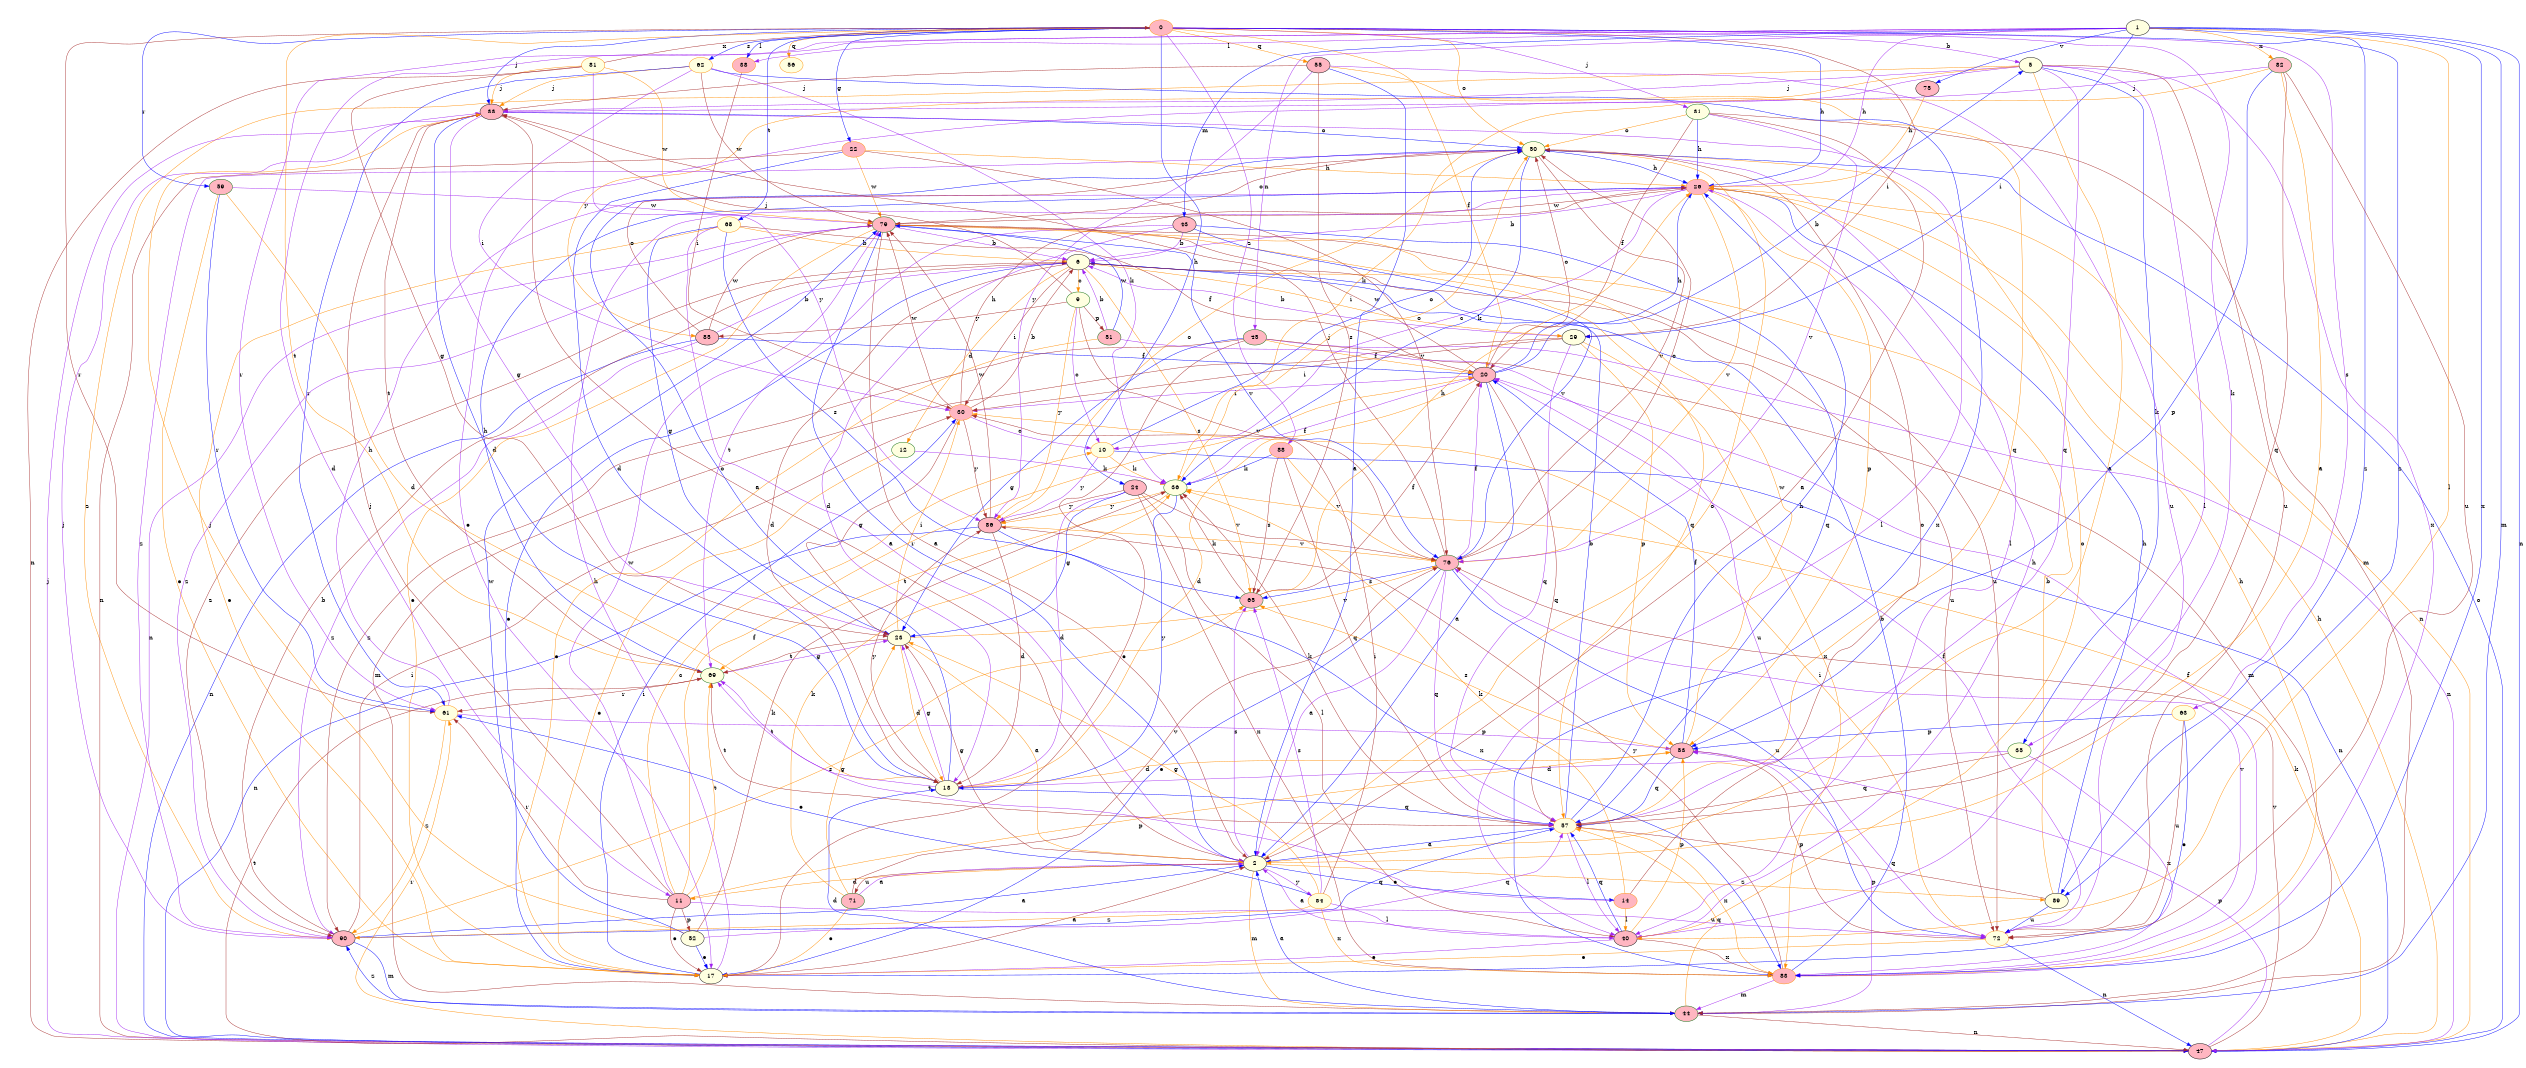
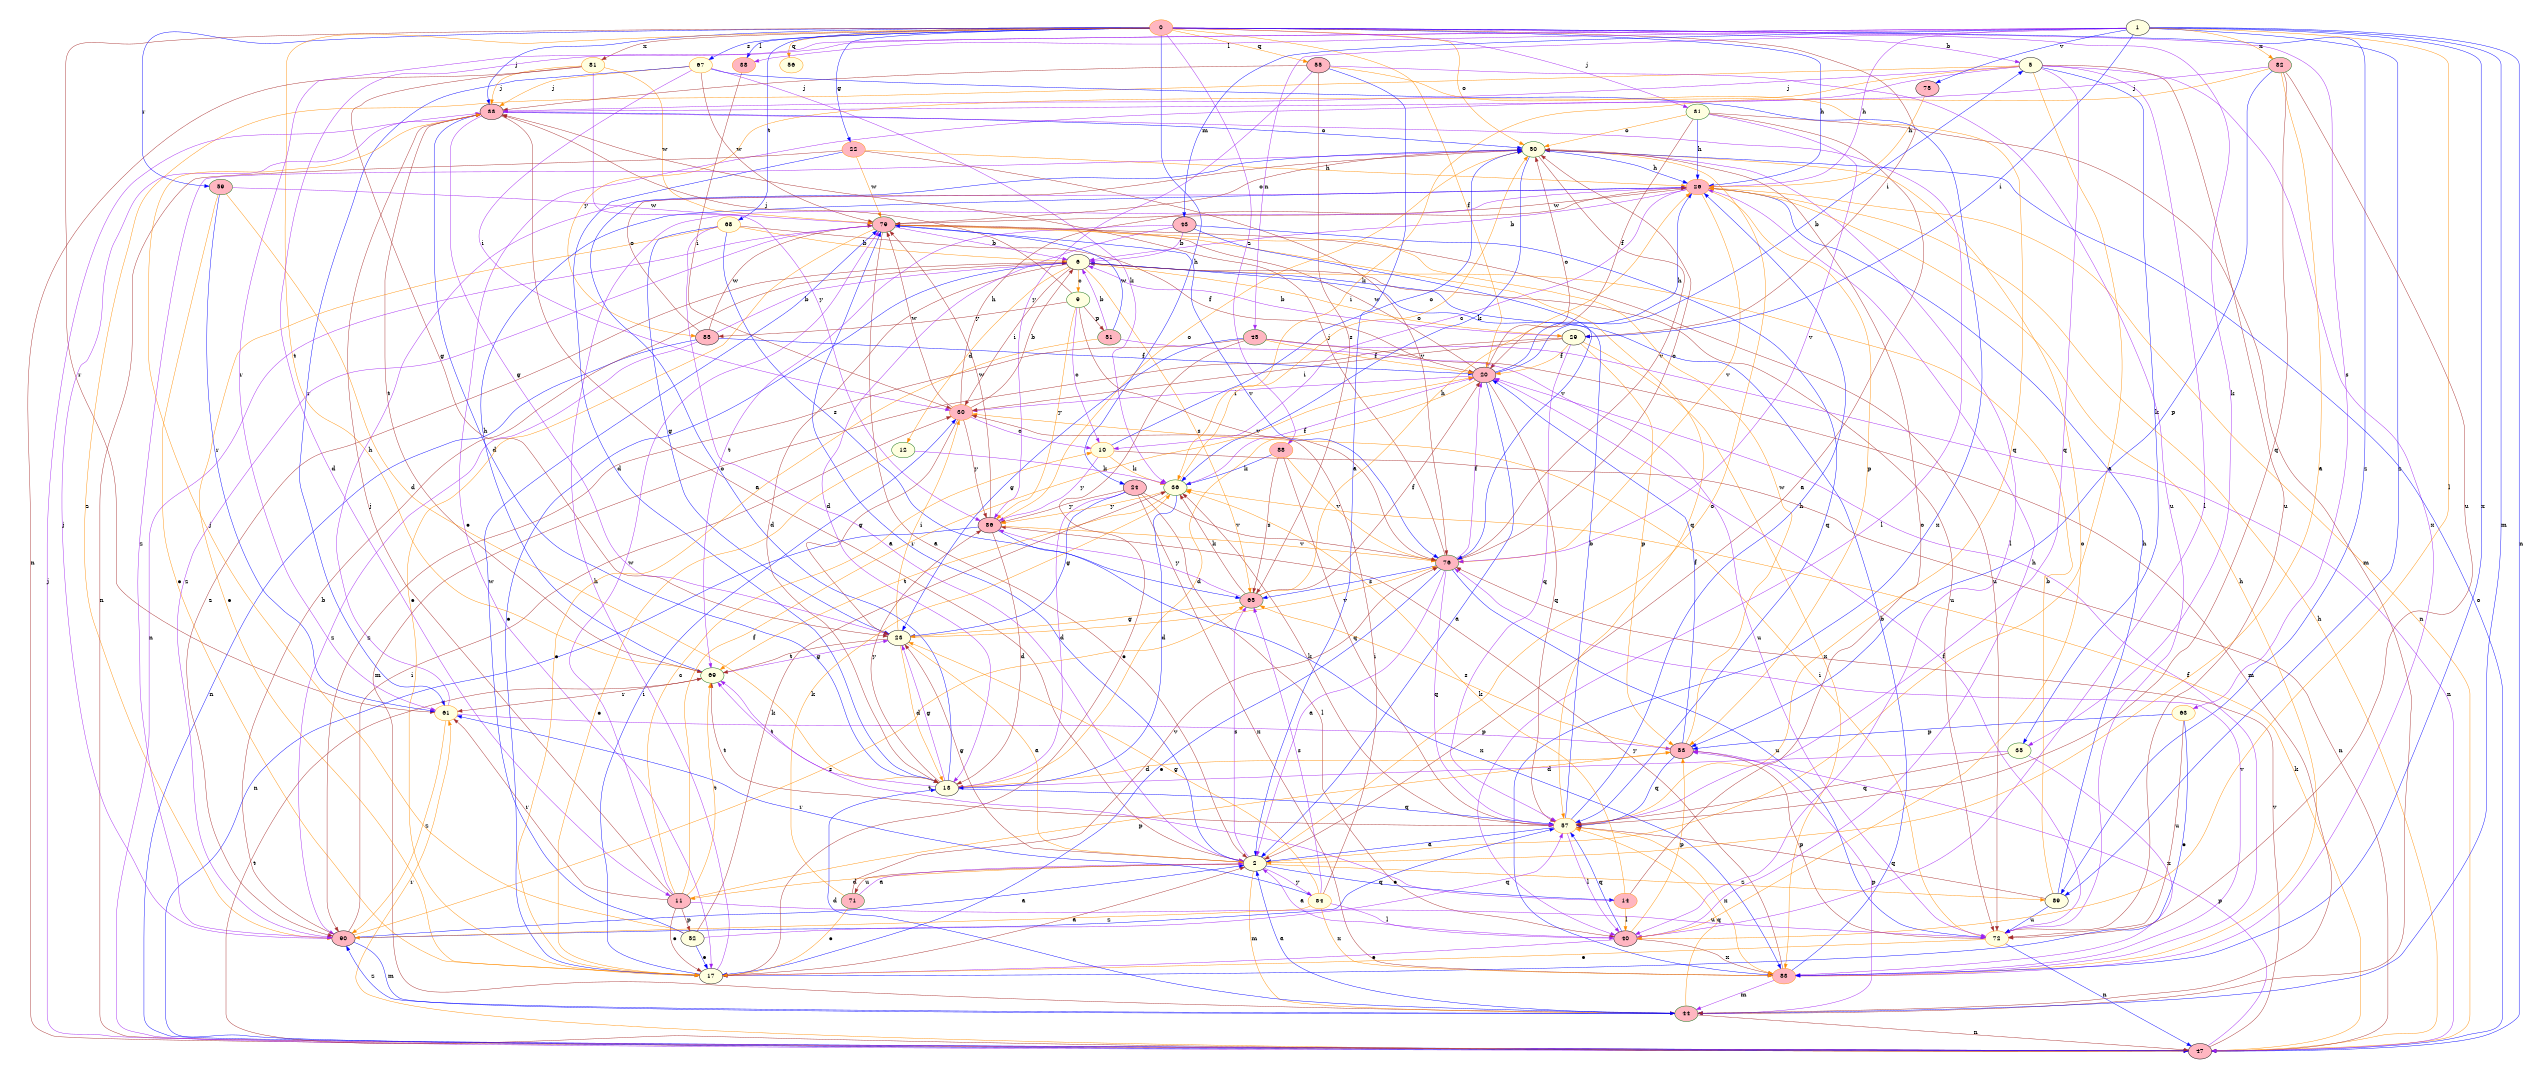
  strict digraph {
    node [color=black fillcolor=lightpink style=filled]
    edge [color=brown]
    0 [color=darkorange]
    5 [fillcolor=lightyellow]
    20
    22 [color=darkorange]
    24
    26 [color=darkorange]
    29 [fillcolor=lightyellow]
    31 [color=darkgreen fillcolor=lightyellow]
    33
    35 [color=darkgreen fillcolor=lightyellow]
    38 [color=darkorange]
    50 [color=darkgreen fillcolor=lightyellow]
    55
    56 [color=darkorange fillcolor=lightyellow]
    59 [color=darkgreen]
    61 [color=darkorange fillcolor=lightyellow]
-   62 [color=darkorange fillcolor=lightyellow]
+   62 [color=darkorange fillcolor=lightyellow label=67]
    63 [color=darkorange fillcolor=lightyellow]
    68 [color=darkorange fillcolor=lightyellow]
    69 [color=darkgreen fillcolor=lightyellow]
    81 [color=darkorange fillcolor=lightyellow]
    88 [color=darkorange]
    89 [fillcolor=lightyellow]
    40
    83 [color=darkorange]
    2 [fillcolor=lightyellow]
    17 [fillcolor=lightyellow]
    57 [color=darkorange fillcolor=lightyellow]
    72 [color=darkorange fillcolor=lightyellow]
    85
    90
    79 [color=darkgreen]
    13 [fillcolor=lightyellow]
    30 [color=darkorange]
    47
    76 [color=darkgreen]
    23 [fillcolor=lightyellow]
    86
    6 [fillcolor=lightyellow]
    10 [color=darkorange fillcolor=lightyellow]
    53
    44 [color=darkgreen]
    36 [color=darkgreen fillcolor=lightyellow]
    65 [color=darkgreen]
    1 [fillcolor=lightyellow]
    11
    43
    45 [color=darkgreen]
    75
    82 [color=darkgreen]
    52 [fillcolor=lightyellow]
    14 [color=darkorange]
    71 [color=darkgreen]
    84 [color=darkorange fillcolor=lightyellow]
    9 [color=darkgreen fillcolor=lightyellow]
    12 [color=darkgreen fillcolor=lightyellow]
    51 [color=darkgreen]
    0 -> 5 [color=purple label=b]
    0 -> 20 [color=darkorange label=f]
    0 -> 22 [color=blue label=g]
    0 -> 24 [color=blue label=h]
    0 -> 26 [color=blue label=h]
    0 -> 29 [label=i]
    0 -> 31 [color=purple label=j]
    0 -> 33 [color=blue label=j]
    0 -> 35 [color=purple label=k]
    0 -> 38 [color=blue label=l]
    0 -> 50 [color=darkorange label=o]
    0 -> 55 [color=darkorange label=q]
    0 -> 56 [color=darkorange label=q]
    0 -> 59 [color=blue label=r]
    0 -> 61 [label=r]
    0 -> 62 [color=blue label=s]
    0 -> 63 [color=purple label=s]
    0 -> 68 [color=blue label=t]
    0 -> 69 [color=darkorange label=t]
-   81 -> 0 [label=x]
+   0 -> 81 [label=x]
    0 -> 88 [color=purple label=z]
    0 -> 89 [color=blue label=z]
    5 -> 33 [color=purple label=j]
    5 -> 35 [color=blue label=k]
    5 -> 40 [color=purple label=l]
    5 -> 83 [color=purple label=x]
    5 -> 2 [color=darkorange label=a]
    5 -> 17 [color=purple label=e]
    5 -> 57 [color=purple label=q]
    5 -> 72 [label=u]
    5 -> 85 [color=darkorange label=y]
    5 -> 90 [color=darkorange label=z]
    20 -> 5 [color=blue label=b]
    20 -> 26 [color=blue label=h]
    20 -> 50 [label=o]
    20 -> 2 [color=blue label=a]
    20 -> 57 [label=q]
    20 -> 79 [label=w]
    20 -> 13 [color=darkorange label=d]
    20 -> 30 [color=purple label=i]
    22 -> 26 [color=darkorange label=h]
    22 -> 79 [color=darkorange label=w]
    22 -> 13 [color=blue label=d]
    22 -> 47 [label=n]
    22 -> 76 [label=v]
    24 -> 40 [label=l]
    24 -> 83 [label=x]
    24 -> 13 [color=purple label=d]
    24 -> 76 [label=v]
    24 -> 23 [color=blue label=g]
    24 -> 86 [label=y]
    26 -> 79 [label=w]
    26 -> 47 [color=darkorange label=n]
    26 -> 76 [color=darkorange label=v]
    26 -> 6 [color=purple label=b]
    26 -> 10 [color=purple label=c]
    26 -> 53 [color=darkorange label=p]
+   29 -> 20 [color=darkorange label=f]
    29 -> 83 [color=darkorange label=x]
    29 -> 57 [color=purple label=q]
    29 -> 30 [label=i]
    29 -> 6 [color=purple label=b]
    29 -> 53 [color=darkorange label=p]
    29 -> 44 [label=m]
    31 -> 20 [label=f]
    31 -> 26 [color=blue label=h]
    31 -> 50 [color=darkorange label=o]
    31 -> 2 [label=a]
    31 -> 76 [color=purple label=v]
    31 -> 44 [label=m]
    33 -> 50 [color=blue label=o]
    33 -> 69 [label=t]
    33 -> 40 [color=purple label=l]
    33 -> 2 [label=a]
    33 -> 13 [color=blue label=d]
    33 -> 23 [color=purple label=g]
    35 -> 83 [color=purple label=x]
    35 -> 57 [label=q]
    35 -> 13 [color=purple label=d]
    38 -> 30 [label=i]
    50 -> 26 [color=blue label=h]
    50 -> 40 [color=purple label=l]
    50 -> 90 [color=purple label=z]
    50 -> 76 [label=v]
    50 -> 36 [color=blue label=k]
    55 -> 33 [label=j]
    55 -> 2 [color=blue label=a]
    55 -> 57 [color=darkorange label=q]
    55 -> 72 [color=purple label=u]
    55 -> 86 [color=purple label=y]
    55 -> 65 [label=s]
    59 -> 61 [color=blue label=r]
    59 -> 17 [color=darkorange label=e]
    59 -> 79 [color=purple label=w]
    59 -> 13 [color=darkorange label=d]
    61 -> 26 [color=purple label=h]
    61 -> 90 [color=darkorange label=z]
    61 -> 53 [color=purple label=p]
    62 -> 33 [color=darkorange label=j]
    62 -> 61 [color=blue label=r]
    62 -> 83 [color=blue label=x]
    62 -> 79 [label=w]
    62 -> 30 [color=purple label=i]
    62 -> 36 [color=purple label=k]
    63 -> 17 [color=blue label=e]
    63 -> 72 [label=u]
    63 -> 53 [color=blue label=p]
    68 -> 20 [label=f]
    68 -> 2 [color=purple label=a]
    68 -> 17 [color=darkorange label=e]
    68 -> 23 [color=blue label=g]
    68 -> 6 [color=darkorange label=b]
    68 -> 65 [color=blue label=s]
    69 -> 26 [color=blue label=h]
    69 -> 61 [label=r]
    69 -> 23 [color=purple label=g]
    81 -> 33 [color=darkorange label=j]
    81 -> 79 [color=darkorange label=w]
    81 -> 47 [label=n]
    81 -> 23 [label=g]
    81 -> 86 [color=purple label=y]
    88 -> 57 [label=q]
    88 -> 76 [color=darkorange label=v]
    88 -> 36 [color=blue label=k]
    88 -> 65 [label=s]
    89 -> 26 [color=blue label=h]
    89 -> 57 [label=q]
    89 -> 72 [color=blue label=u]
    89 -> 6 [color=darkorange label=b]
    40 -> 26 [color=purple label=h]
    40 -> 50 [color=darkorange label=o]
    40 -> 83 [label=x]
    40 -> 2 [color=purple label=a]
    40 -> 17 [color=purple label=e]
    40 -> 57 [color=blue label=q]
    40 -> 53 [color=darkorange label=p]
    83 -> 20 [color=purple label=f]
    83 -> 26 [color=darkorange label=h]
    83 -> 76 [color=purple label=v]
    83 -> 86 [label=y]
    83 -> 6 [color=blue label=b]
    83 -> 44 [color=purple label=m]
    2 -> 50 [color=darkorange label=o]
    2 -> 89 [color=darkorange label=z]
    2 -> 79 [color=blue label=r]
    2 -> 23 [label=g]
    2 -> 44 [color=darkorange label=m]
    2 -> 65 [color=purple label=s]
    2 -> 11 [color=darkorange label=d]
    2 -> 14 [color=blue label=e]
    2 -> 71 [label=u]
    2 -> 84 [color=purple label=y]
    17 -> 26 [color=purple label=h]
    17 -> 2 [label=a]
    17 -> 30 [color=blue label=i]
    57 -> 26 [color=blue label=h]
    57 -> 69 [label=t]
    57 -> 40 [color=purple label=l]
    57 -> 83 [color=darkorange label=x]
    57 -> 2 [color=blue label=a]
    57 -> 6 [color=blue label=b]
    57 -> 36 [label=k]
    72 -> 20 [color=purple label=f]
    72 -> 17 [color=darkorange label=e]
    72 -> 30 [color=darkorange label=i]
    72 -> 47 [color=blue label=n]
    72 -> 53 [label=p]
    85 -> 20 [color=blue label=f]
    85 -> 50 [label=o]
    85 -> 90 [color=purple label=z]
    85 -> 79 [label=w]
    85 -> 47 [color=blue label=n]
    85 -> 6 [color=purple label=b]
    90 -> 33 [color=purple label=j]
    90 -> 2 [color=blue label=a]
    90 -> 57 [color=blue label=q]
    90 -> 30 [label=i]
    90 -> 6 [label=b]
    90 -> 44 [color=blue label=m]
    90 -> 65 [color=darkorange label=s]
    79 -> 50 [label=o]
    79 -> 2 [label=a]
    79 -> 17 [color=darkorange label=e]
    79 -> 57 [color=darkorange label=q]
    79 -> 72 [label=u]
    79 -> 90 [color=purple label=z]
    79 -> 47 [color=purple label=n]
    79 -> 76 [color=blue label=v]
    79 -> 6 [color=purple label=b]
    13 -> 50 [color=blue label=o]
    13 -> 69 [color=purple label=t]
    13 -> 57 [color=blue label=q]
    13 -> 23 [color=purple label=g]
    13 -> 86 [label=y]
    30 -> 26 [label=h]
    30 -> 79 [label=w]
    30 -> 23 [label=g]
    30 -> 86 [label=y]
    30 -> 6 [label=b]
    30 -> 10 [color=purple label=c]
    47 -> 26 [color=darkorange label=h]
    47 -> 33 [color=purple label=j]
    47 -> 50 [color=blue label=o]
    47 -> 61 [color=darkorange label=r]
    47 -> 69 [label=t]
    47 -> 76 [label=v]
    47 -> 53 [color=purple label=p]
    47 -> 36 [color=darkorange label=k]
    76 -> 20 [color=purple label=f]
    76 -> 33 [label=j]
    76 -> 50 [label=o]
    76 -> 2 [color=purple label=a]
    76 -> 17 [color=blue label=e]
    76 -> 57 [color=purple label=q]
    76 -> 72 [color=blue label=u]
    76 -> 65 [color=blue label=s]
    23 -> 69 [label=t]
    23 -> 2 [color=darkorange label=a]
    23 -> 13 [color=darkorange label=d]
    23 -> 30 [color=darkorange label=i]
    23 -> 76 [color=darkorange label=v]
    86 -> 50 [color=darkorange label=o]
    86 -> 83 [color=blue label=x]
    86 -> 79 [label=w]
    86 -> 13 [label=d]
    86 -> 47 [color=blue label=n]
    86 -> 76 [color=darkorange label=v]
    6 -> 29 [color=darkorange label=i]
    6 -> 17 [color=blue label=e]
    6 -> 72 [label=u]
    6 -> 90 [label=z]
    6 -> 13 [label=d]
    6 -> 30 [label=i]
    6 -> 65 [color=darkorange label=s]
    6 -> 9 [color=darkorange label=c]
    6 -> 12 [color=darkorange label=d]
    10 -> 50 [color=blue label=o]
-   10 -> 47 [color=blue label=n]
+   10 -> 47 [label=n]
    10 -> 86 [color=purple label=y]
    10 -> 36 [color=darkorange label=k]
    53 -> 20 [color=blue label=f]
    53 -> 57 [color=blue label=q]
    53 -> 79 [color=darkorange label=w]
    53 -> 13 [color=darkorange label=d]
    53 -> 65 [color=darkorange label=s]
    44 -> 2 [color=blue label=a]
    44 -> 57 [color=darkorange label=q]
    44 -> 90 [color=blue label=z]
    44 -> 13 [color=blue label=d]
    44 -> 47 [label=n]
    44 -> 53 [color=purple label=p]
    36 -> 20 [color=purple label=f]
    36 -> 50 [color=darkorange label=o]
    36 -> 69 [color=darkorange label=t]
-   36 -> 13 [color=blue label=y]
+   36 -> 13 [color=blue label=d]
    36 -> 86 [color=darkorange label=y]
    65 -> 20 [label=f]
    65 -> 26 [color=darkorange label=h]
+   65 -> 86 [color=purple label=y]
    65 -> 36 [label=k]
    1 -> 26 [color=purple label=h]
    1 -> 29 [color=blue label=i]
    1 -> 38 [color=purple label=l]
    1 -> 61 [color=purple label=r]
    1 -> 89 [color=blue label=z]
    1 -> 40 [color=darkorange label=l]
    1 -> 83 [color=blue label=x]
    1 -> 47 [color=blue label=n]
    1 -> 44 [color=blue label=m]
    1 -> 11 [color=purple label=d]
    1 -> 43 [color=blue label=m]
    1 -> 45 [color=purple label=n]
    1 -> 75 [color=blue label=v]
    1 -> 82 [color=darkorange label=x]
    11 -> 20 [color=darkorange label=f]
    11 -> 33 [label=j]
    11 -> 61 [label=r]
    11 -> 69 [color=darkorange label=t]
    11 -> 17 [label=e]
    11 -> 72 [color=purple label=u]
    11 -> 79 [color=purple label=w]
    11 -> 10 [color=darkorange label=c]
    11 -> 53 [color=darkorange label=p]
    11 -> 52 [label=p]
    43 -> 69 [color=purple label=t]
    43 -> 57 [color=blue label=q]
    43 -> 13 [color=purple label=d]
    43 -> 76 [color=blue label=v]
    43 -> 6 [color=purple label=b]
    45 -> 20 [color=darkorange label=f]
    45 -> 17 [label=e]
    45 -> 90 [label=z]
    45 -> 47 [color=purple label=n]
    45 -> 23 [color=blue label=g]
    45 -> 44 [label=m]
    75 -> 26 [color=darkorange label=h]
    82 -> 33 [color=purple label=j]
    82 -> 2 [color=darkorange label=a]
    82 -> 57 [label=q]
    82 -> 72 [label=u]
    82 -> 53 [color=blue label=p]
    82 -> 36 [color=darkorange label=k]
    52 -> 33 [color=darkorange label=j]
    52 -> 17 [color=blue label=e]
    52 -> 57 [color=purple label=q]
    52 -> 79 [color=blue label=w]
    52 -> 36 [label=k]
    14 -> 50 [label=o]
    14 -> 69 [color=purple label=t]
    14 -> 40 [color=darkorange label=l]
    14 -> 36 [color=darkorange label=k]
    71 -> 2 [color=purple label=a]
    71 -> 17 [color=darkorange label=e]
    71 -> 76 [label=v]
-   71 -> 23 [color=darkorange label=g]
+   65 -> 23 [color=darkorange label=g]
    71 -> 36 [color=darkorange label=k]
-   84 -> 61 [color=blue label=e]
+   84 -> 61 [color=blue label=r]
    84 -> 40 [color=purple label=l]
    84 -> 83 [color=darkorange label=x]
    84 -> 90 [color=darkorange label=z]
    84 -> 30 [label=i]
    84 -> 23 [color=darkorange label=g]
    84 -> 65 [color=purple label=s]
    9 -> 33 [label=j]
    9 -> 85 [label=y]
    9 -> 76 [label=v]
    9 -> 86 [color=darkorange label=y]
    9 -> 10 [color=purple label=c]
    9 -> 51 [label=p]
    12 -> 17 [color=darkorange label=e]
    12 -> 36 [color=purple label=k]
    51 -> 17 [color=darkorange label=e]
    51 -> 72 [color=purple label=u]
    51 -> 79 [color=blue label=w]
    51 -> 6 [color=purple label=b]
  }
